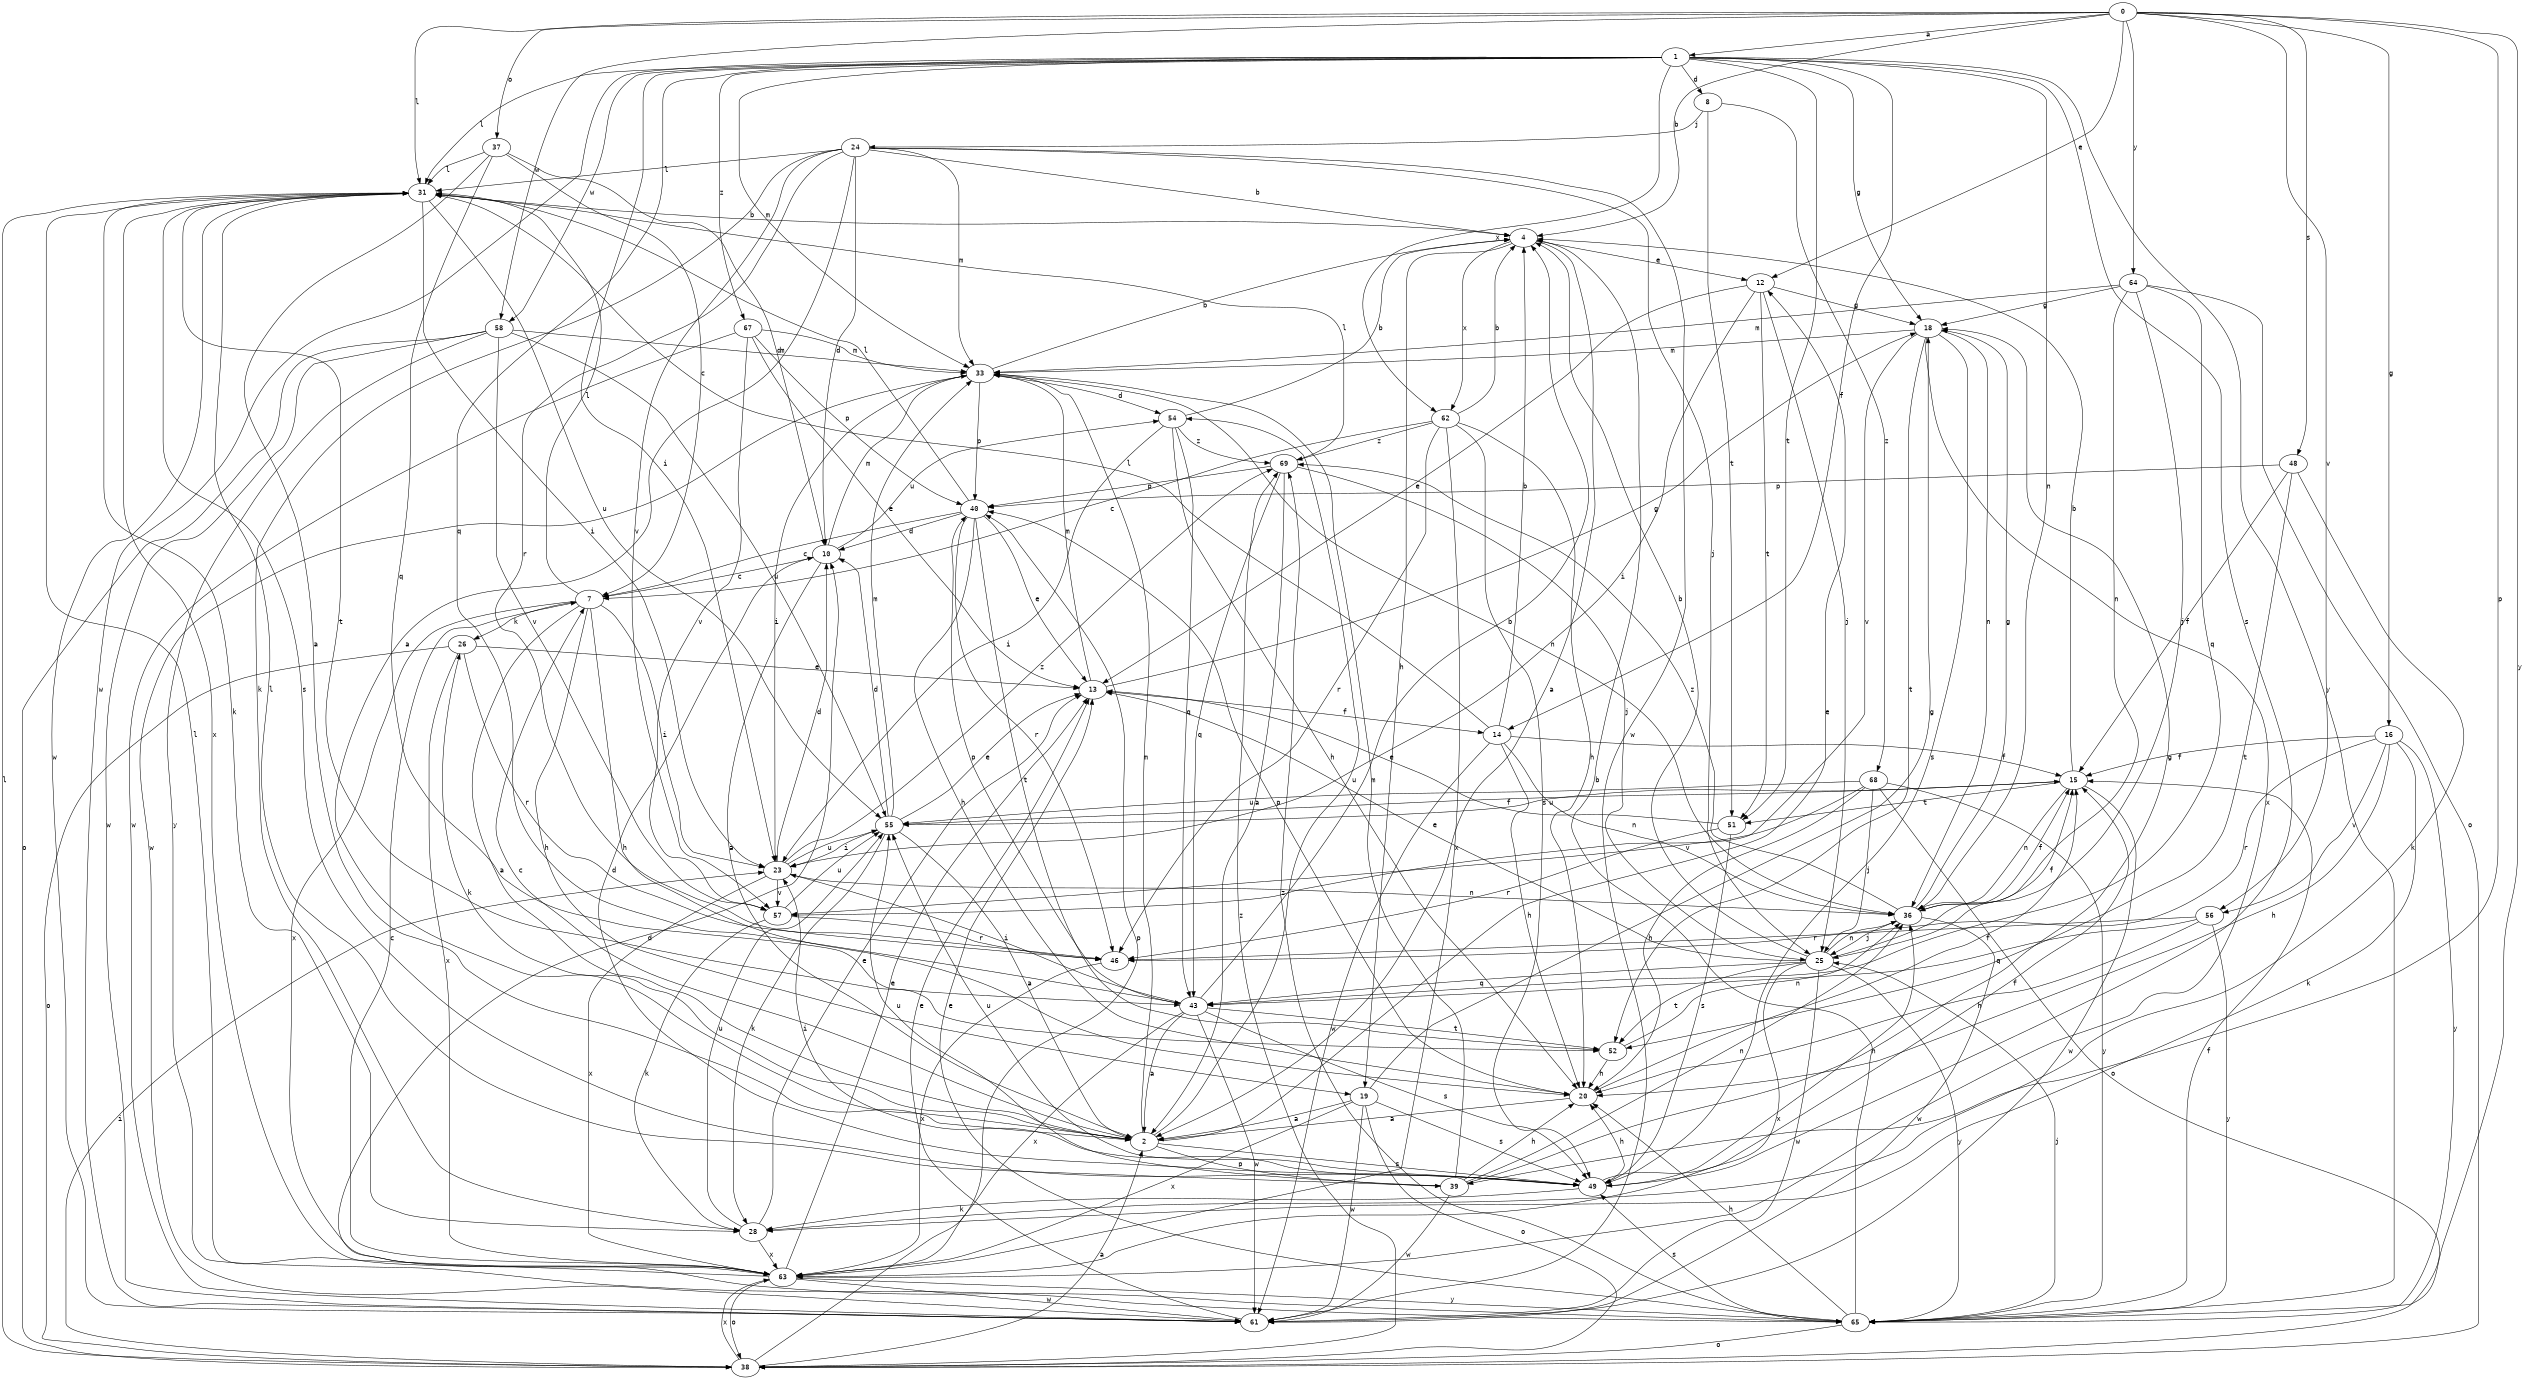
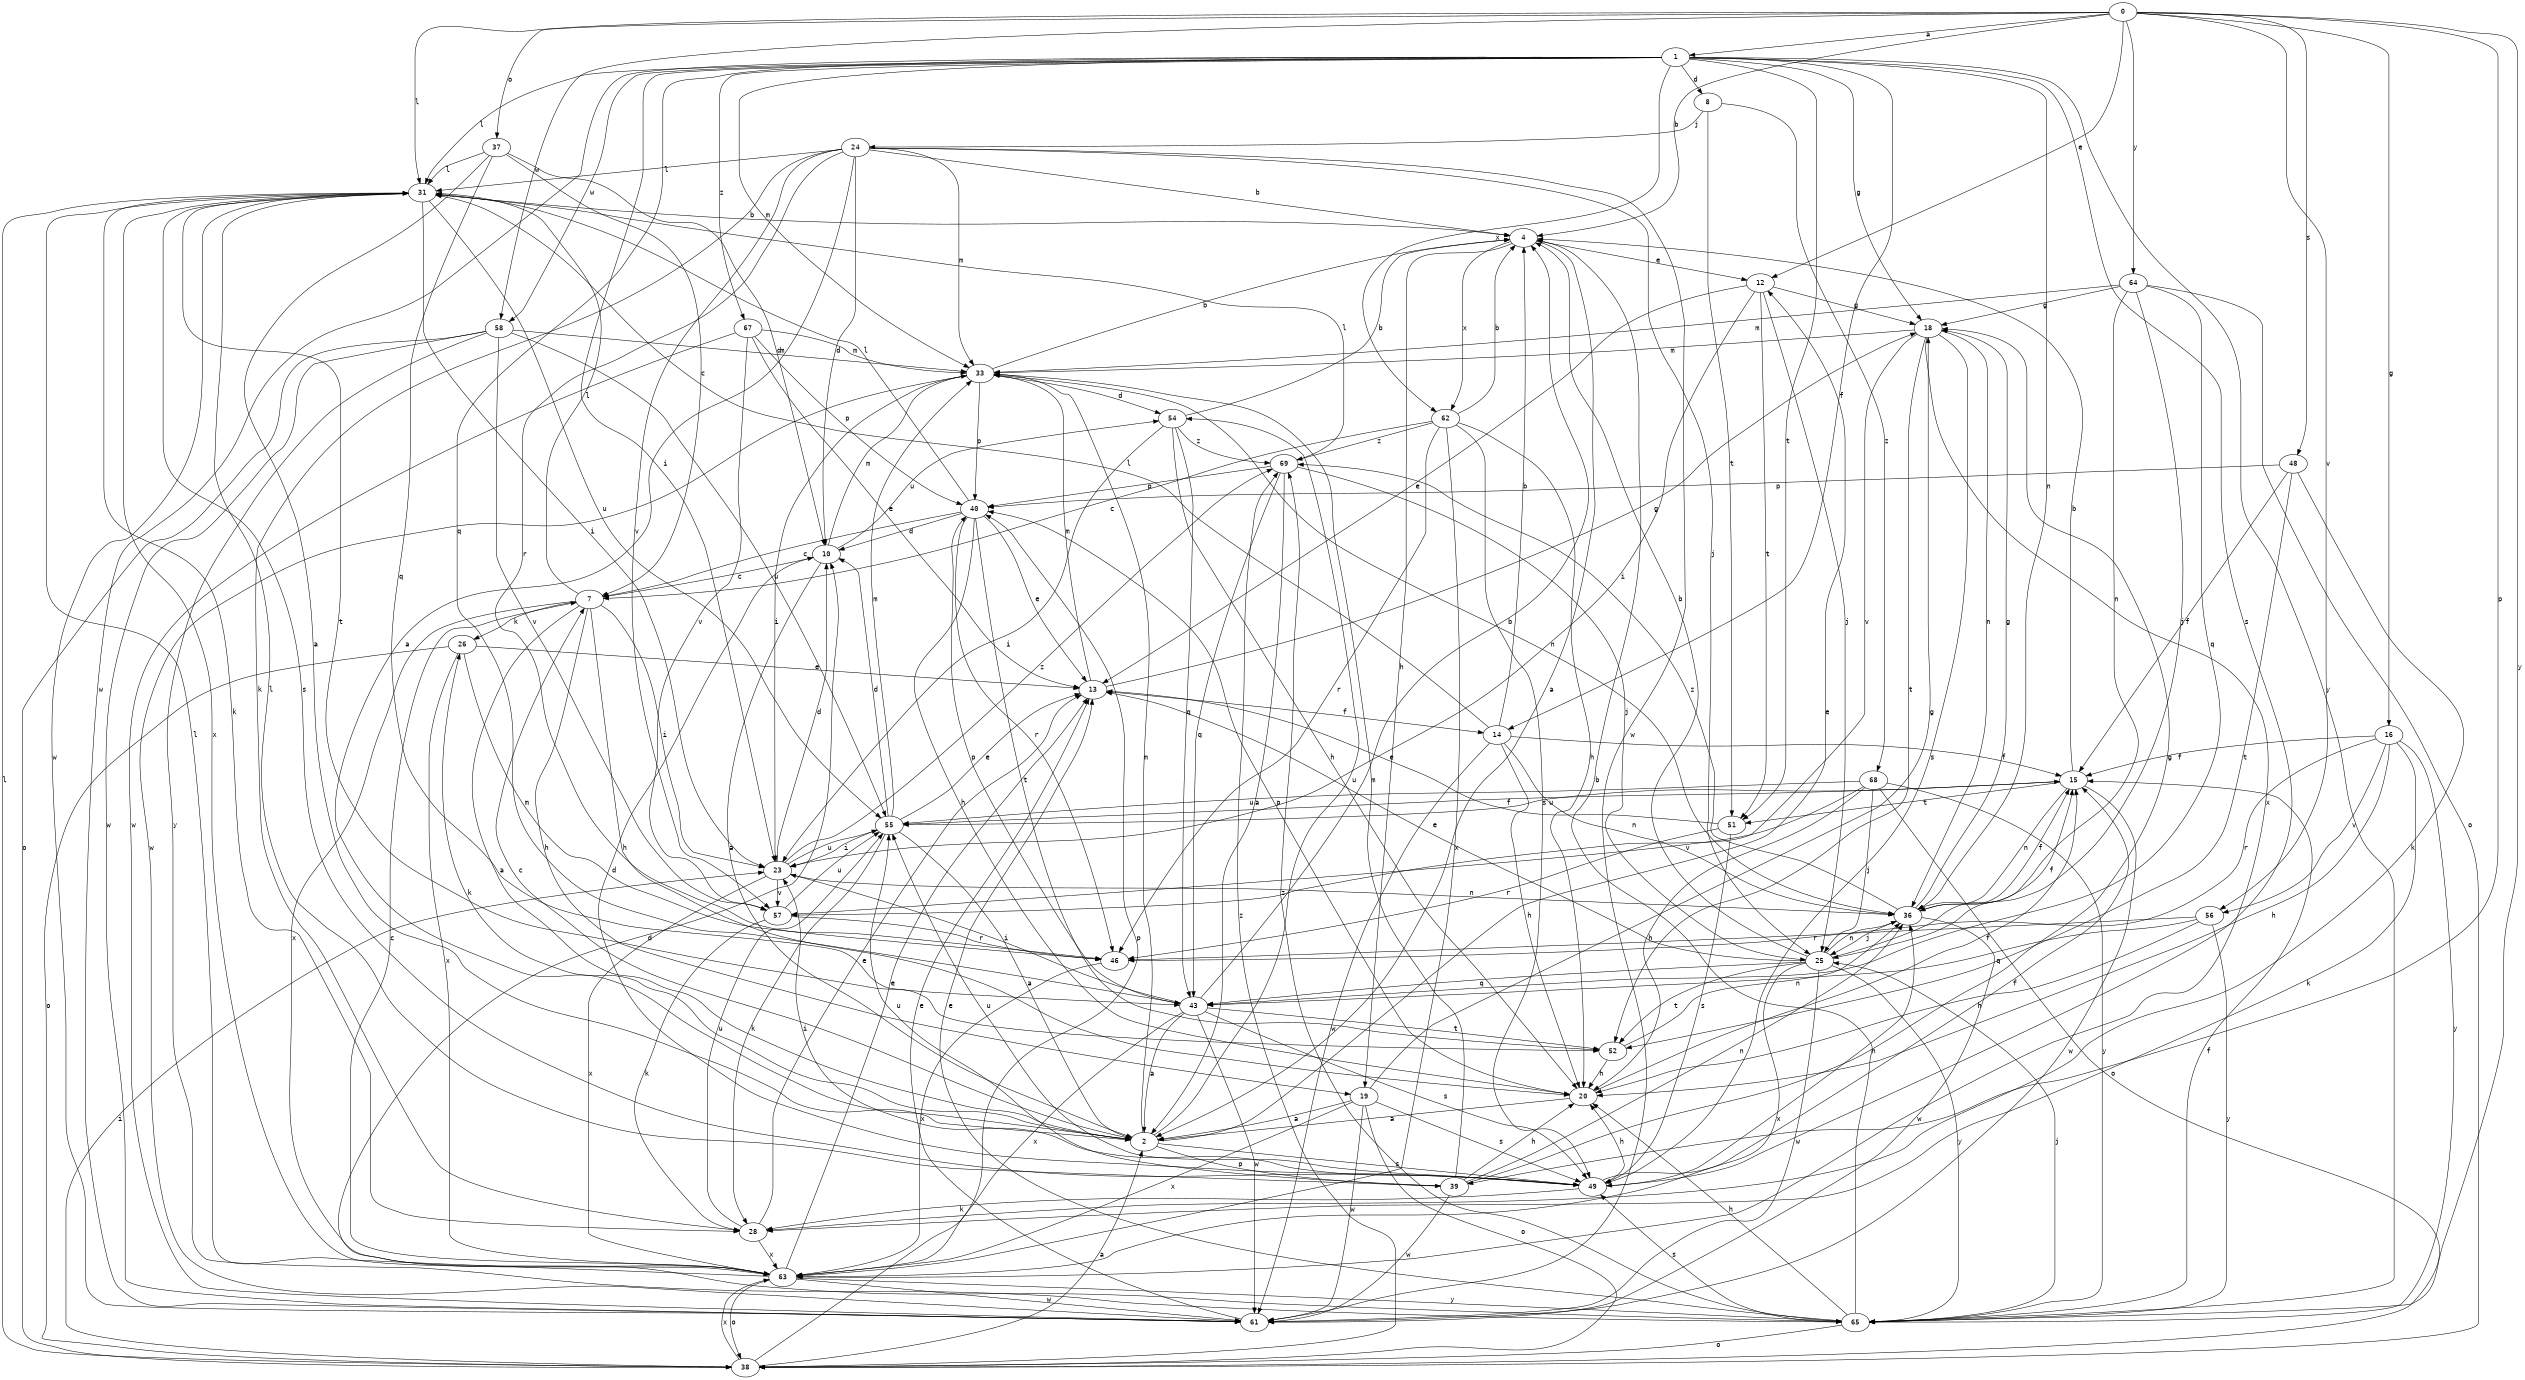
  strict digraph {
    fontname="DejaVu Sans Mono"
    node [fontname="DejaVu Sans Mono"]
    edge [fontname="DejaVu Sans Mono"]
    0
    1
    4
    12
    16
    31
    37
    39
    48
    56
    58
    64
    65
    8
    14
    18
    23
    33
    36
    43
    49
    51
    61
    62
    67
    2
    19
    13
    25
    20
    15
    28
    46
    63
    55
    52
    7
    10
    40
    57
    38
    69
    24
    68
    54
    26
    0 -> 1 [label=a]
    0 -> 4 [label=b]
    0 -> 12 [label=e]
    0 -> 16 [label=g]
    0 -> 31 [label=l]
    0 -> 37 [label=o]
    0 -> 39 [label=p]
    0 -> 48 [label=s]
    0 -> 56 [label=v]
    0 -> 58 [label=w]
    0 -> 64 [label=y]
    0 -> 65 [label=y]
    1 -> 31 [label=l]
    1 -> 58 [label=w]
    1 -> 65 [label=y]
    1 -> 8 [label=d]
    1 -> 14 [label=f]
    1 -> 18 [label=g]
    1 -> 23 [label=i]
    1 -> 33 [label=m]
    1 -> 36 [label=n]
    1 -> 43 [label=q]
    1 -> 49 [label=s]
    1 -> 51 [label=t]
    1 -> 61 [label=w]
    1 -> 62 [label=x]
    1 -> 67 [label=z]
    4 -> 12 [label=e]
    4 -> 62 [label=x]
    4 -> 2 [label=a]
    4 -> 19 [label=h]
    12 -> 18 [label=g]
    12 -> 23 [label=i]
    12 -> 51 [label=t]
    12 -> 13 [label=e]
    12 -> 25 [label=j]
    16 -> 56 [label=v]
    16 -> 65 [label=y]
    16 -> 20 [label=h]
    16 -> 15 [label=f]
    16 -> 28 [label=k]
    16 -> 46 [label=r]
    31 -> 4 [label=b]
    31 -> 23 [label=i]
    31 -> 49 [label=s]
    31 -> 61 [label=w]
    31 -> 28 [label=k]
    31 -> 63 [label=x]
    31 -> 55 [label=u]
    31 -> 52 [label=t]
    37 -> 31 [label=l]
    37 -> 43 [label=q]
    37 -> 2 [label=a]
    37 -> 7 [label=c]
    37 -> 10 [label=d]
    39 -> 31 [label=l]
    39 -> 18 [label=g]
    39 -> 33 [label=m]
    39 -> 36 [label=n]
    39 -> 61 [label=w]
    39 -> 20 [label=h]
    39 -> 55 [label=u]
    48 -> 15 [label=f]
    48 -> 28 [label=k]
    48 -> 52 [label=t]
    48 -> 40 [label=p]
    56 -> 65 [label=y]
    56 -> 43 [label=q]
    56 -> 20 [label=h]
    56 -> 46 [label=r]
    58 -> 65 [label=y]
    58 -> 33 [label=m]
    58 -> 61 [label=w]
    58 -> 55 [label=u]
    58 -> 57 [label=v]
    58 -> 38 [label=o]
    64 -> 18 [label=g]
    64 -> 33 [label=m]
    64 -> 36 [label=n]
    64 -> 43 [label=q]
    64 -> 25 [label=j]
    64 -> 38 [label=o]
    65 -> 4 [label=b]
    65 -> 49 [label=s]
    65 -> 13 [label=e]
    65 -> 25 [label=j]
    65 -> 20 [label=h]
    65 -> 15 [label=f]
    65 -> 10 [label=d]
    65 -> 38 [label=o]
    65 -> 69 [label=z]
    8 -> 51 [label=t]
    8 -> 24 [label=j]
    8 -> 68 [label=z]
    14 -> 4 [label=b]
    14 -> 31 [label=l]
    14 -> 36 [label=n]
    14 -> 61 [label=w]
    14 -> 20 [label=h]
    14 -> 15 [label=f]
    18 -> 33 [label=m]
    18 -> 36 [label=n]
    18 -> 49 [label=s]
    18 -> 63 [label=x]
    18 -> 52 [label=t]
    18 -> 57 [label=v]
    23 -> 36 [label=n]
    23 -> 63 [label=x]
    23 -> 55 [label=u]
    23 -> 10 [label=d]
    23 -> 57 [label=v]
    23 -> 69 [label=z]
    33 -> 4 [label=b]
    33 -> 23 [label=i]
    33 -> 36 [label=n]
    33 -> 61 [label=w]
    33 -> 40 [label=p]
    33 -> 54 [label=d]
    36 -> 18 [label=g]
    36 -> 61 [label=w]
    36 -> 25 [label=j]
    36 -> 15 [label=f]
    36 -> 69 [label=z]
    43 -> 4 [label=b]
    43 -> 23 [label=i]
    43 -> 49 [label=s]
    43 -> 61 [label=w]
    43 -> 2 [label=a]
    43 -> 63 [label=x]
    43 -> 52 [label=t]
    43 -> 40 [label=p]
    49 -> 23 [label=i]
    49 -> 36 [label=n]
    49 -> 20 [label=h]
    49 -> 15 [label=f]
    49 -> 28 [label=k]
    49 -> 55 [label=u]
    49 -> 10 [label=d]
    51 -> 49 [label=s]
    51 -> 13 [label=e]
    51 -> 46 [label=r]
    61 -> 13 [label=e]
    62 -> 4 [label=b]
    62 -> 49 [label=s]
    62 -> 20 [label=h]
    62 -> 46 [label=r]
    62 -> 63 [label=x]
    62 -> 7 [label=c]
    62 -> 69 [label=z]
    67 -> 33 [label=m]
    67 -> 61 [label=w]
    67 -> 13 [label=e]
    67 -> 40 [label=p]
    67 -> 57 [label=v]
    2 -> 12 [label=e]
    2 -> 39 [label=p]
    2 -> 33 [label=m]
    2 -> 49 [label=s]
    2 -> 7 [label=c]
    2 -> 54 [label=u]
    2 -> 26 [label=k]
    19 -> 18 [label=g]
    19 -> 49 [label=s]
    19 -> 61 [label=w]
    19 -> 2 [label=a]
    19 -> 63 [label=x]
    19 -> 38 [label=o]
    13 -> 14 [label=f]
    13 -> 18 [label=g]
    13 -> 33 [label=m]
    25 -> 4 [label=b]
    25 -> 65 [label=y]
    25 -> 36 [label=n]
    25 -> 43 [label=q]
    25 -> 61 [label=w]
    25 -> 13 [label=e]
    25 -> 15 [label=f]
    25 -> 63 [label=x]
    25 -> 52 [label=t]
    20 -> 2 [label=a]
    20 -> 15 [label=f]
    20 -> 40 [label=p]
    15 -> 4 [label=b]
    15 -> 36 [label=n]
    15 -> 51 [label=t]
    15 -> 61 [label=w]
    15 -> 55 [label=u]
    28 -> 13 [label=e]
    28 -> 63 [label=x]
    28 -> 55 [label=u]
    46 -> 63 [label=x]
    63 -> 31 [label=l]
    63 -> 65 [label=y]
    63 -> 61 [label=w]
    63 -> 13 [label=e]
    63 -> 7 [label=c]
    63 -> 38 [label=o]
    55 -> 23 [label=i]
    55 -> 33 [label=m]
    55 -> 2 [label=a]
    55 -> 13 [label=e]
    55 -> 15 [label=f]
    55 -> 28 [label=k]
    55 -> 10 [label=d]
    52 -> 36 [label=n]
    52 -> 20 [label=h]
    7 -> 31 [label=l]
    7 -> 23 [label=i]
    7 -> 2 [label=a]
    7 -> 19 [label=h]
    7 -> 20 [label=h]
    7 -> 63 [label=x]
    7 -> 26 [label=k]
    10 -> 33 [label=m]
    10 -> 2 [label=a]
    10 -> 7 [label=c]
    10 -> 54 [label=u]
    40 -> 31 [label=l]
    40 -> 13 [label=e]
    40 -> 20 [label=h]
    40 -> 46 [label=r]
    40 -> 52 [label=t]
    40 -> 7 [label=c]
    40 -> 10 [label=d]
    57 -> 28 [label=k]
    57 -> 46 [label=r]
    57 -> 55 [label=u]
    38 -> 31 [label=l]
    38 -> 23 [label=i]
    38 -> 2 [label=a]
    38 -> 63 [label=x]
    38 -> 40 [label=p]
    38 -> 69 [label=z]
    69 -> 31 [label=l]
    69 -> 43 [label=q]
    69 -> 2 [label=a]
    69 -> 25 [label=j]
    69 -> 40 [label=p]
    24 -> 4 [label=b]
    24 -> 31 [label=l]
    24 -> 33 [label=m]
    24 -> 61 [label=w]
    24 -> 2 [label=a]
    24 -> 25 [label=j]
    24 -> 28 [label=k]
    24 -> 46 [label=r]
    24 -> 10 [label=d]
    24 -> 57 [label=v]
    68 -> 65 [label=y]
    68 -> 25 [label=j]
    68 -> 20 [label=h]
    68 -> 55 [label=u]
    68 -> 57 [label=v]
    68 -> 38 [label=o]
    54 -> 4 [label=b]
    54 -> 23 [label=i]
    54 -> 43 [label=q]
    54 -> 20 [label=h]
    54 -> 69 [label=z]
    26 -> 13 [label=e]
-   26 -> 46 [label=r]
+   26 -> 46 [label=m]
    26 -> 63 [label=x]
    26 -> 38 [label=o]
  }
